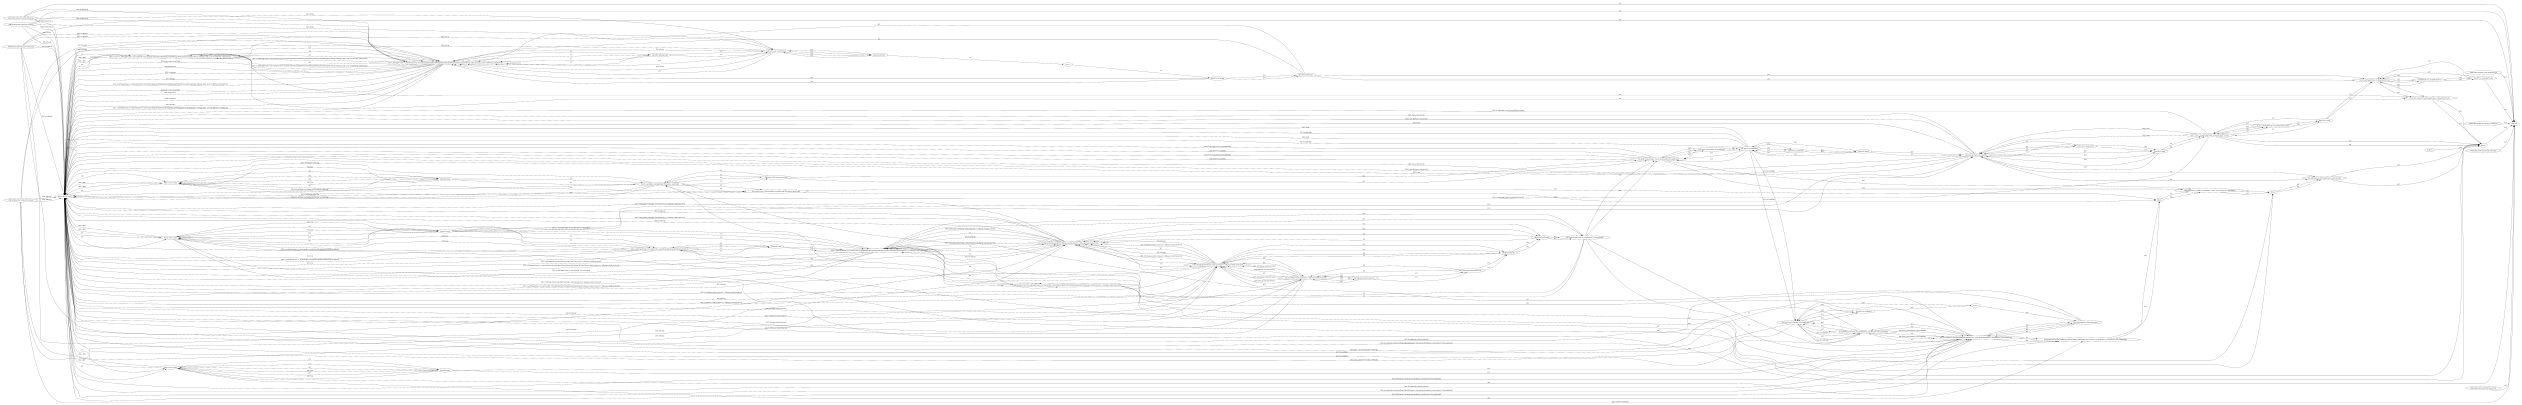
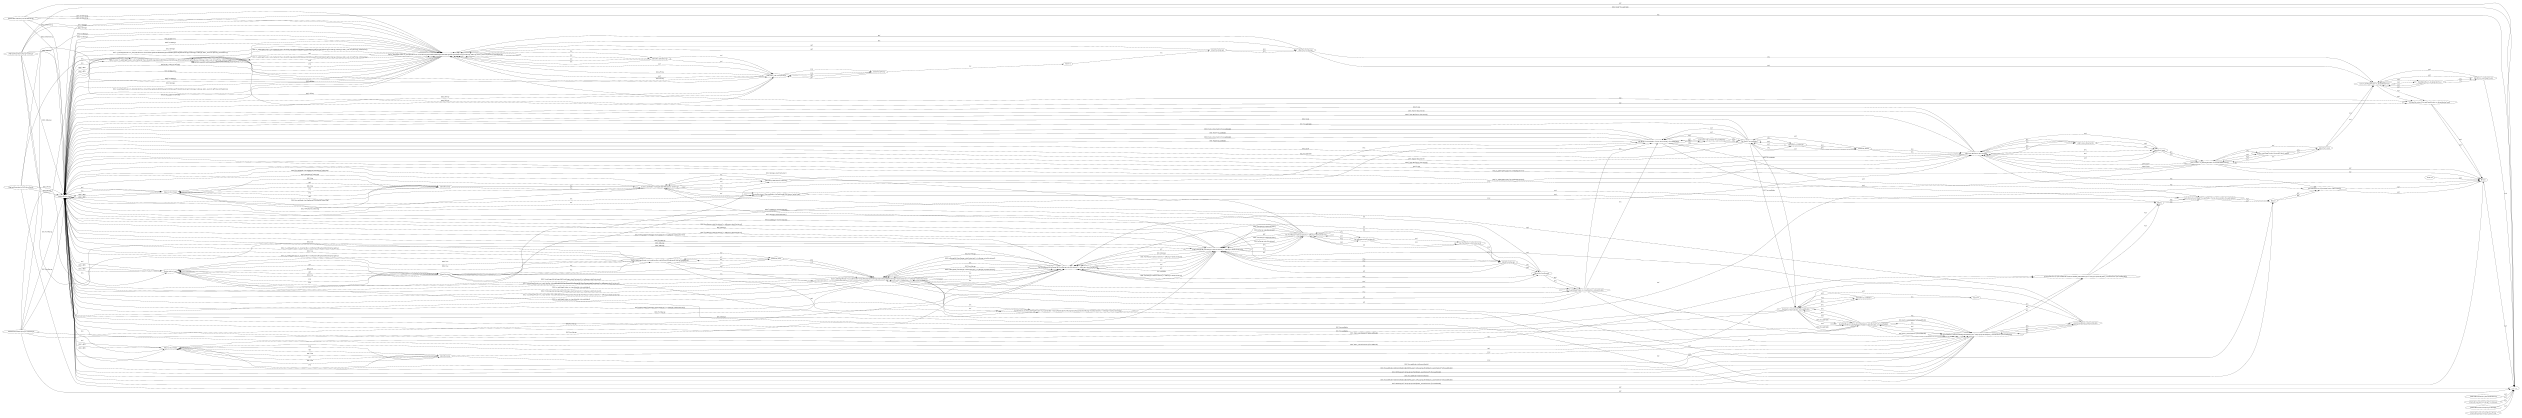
  digraph {
    fontname=Ubuntu
    rankdir=LR
    node [fontname=Ubuntu]
    edge [fontname=Ubuntu]
    n1 [label="(MethodReturn,bool)"]
    n2 [label="(Return,return false;)"]
    n3 [label="(Return,return false;)"]
    n4 [label="(Return,return true;)"]
    n5 [label="(Return,return m_webPagePrivate->m_dumpRenderTree->shouldChangeSelectedDOMRangeToDOMRangeAffinityStillSelecting(fromRange, toRange, static_cast<int>(affinity), stillSelecting);)"]
    1000100
    n7 [label="(Identifier,false)"]
    n8 [label="(ControlStructure,if (focusedNode->hasTagName(HTMLNames::selectTag)))"]
    n9 [label="(ControlStructure,if (focusedNode->isElementNode() && DOMSupport::isPopupInputField(static_cast<Element*>(focusedNode))))"]
    n10 [label="(Identifier,false)"]
    n11 [label="(Identifier,true)"]
    n12 [label="(Block,)"]
    n13 [label="(Call,m_webPagePrivate->m_dumpRenderTree->shouldChangeSelectedDOMRangeToDOMRangeAffinityStillSelecting(fromRange, toRange, static_cast<int>(affinity), stillSelecting))"]
    n14 [label="(ControlStructure,if (m_webPagePrivate->m_dumpRenderTree))"]
    n15 [label="(MethodParameterIn,bool stillSelecting)"]
    n16 [label="(Identifier,stillSelecting)"]
    n17 [label="(MethodParameterOut,bool stillSelecting)"]
    n18 [label="(MethodParameterIn,Range* fromRange)"]
    n19 [label="(Call,fromRange && toRange && (fromRange->startContainer() == toRange->startContainer()))"]
    n20 [label="(Call,toRange && (fromRange->startContainer() == toRange->startContainer()))"]
    n21 [label="(Call,m_webPagePrivate->m_inputHandler->isInputMode() && fromRange && toRange && (fromRange->startContainer() == toRange->startContainer()))"]
    n22 [label="(Identifier,fromRange)"]
    n23 [label="(MethodParameterOut,Range* fromRange)"]
    n24 [label="(MethodParameterIn,Range* toRange)"]
    n25 [label="(Call,fromRange->startContainer() == toRange->startContainer())"]
    n26 [label="(Identifier,toRange)"]
    n27 [label="(MethodParameterOut,Range* toRange)"]
    n28 [label="(MethodParameterIn,EAffinity affinity)"]
    n29 [label="(Call,static_cast<int>(affinity))"]
    n30 [label="(Identifier,affinity)"]
    n31 [label="(MethodParameterOut,EAffinity affinity)"]
    n32 [label="(Call,focusedNode->hasTagName(HTMLNames::selectTag))"]
    n33 [label="(Block,)"]
    n34 [label="(Identifier,HTMLNames::selectTag)"]
    n35 [label="(Identifier,focusedNode)"]
    n36 [label="(Call,static_cast<Element*>(focusedNode))"]
    1000144
    n38 [label="(Call,DOMSupport::isPopupInputField(static_cast<Element*>(focusedNode)))"]
    n39 [label="(Call,focusedNode->isElementNode())"]
    n40 [label="(ControlStructure,if (Node* focusedNode = frame->document()->focusedNode()))"]
    n41 [label="(Call,focusedNode->isElementNode() && DOMSupport::isPopupInputField(static_cast<Element*>(focusedNode)))"]
    n42 [label="(Call,toRange->startContainer())"]
    n43 [label="(Call,fromRange->startContainer())"]
    n44 [label="(Call,m_webPagePrivate->m_inputHandler->isInputMode())"]
    n45 [label="(ControlStructure,if (m_webPagePrivate->m_inputHandler->isInputMode() && fromRange && toRange && (fromRange->startContainer() == toRange->startContainer())))"]
    n46 [label="(Call,Node* focusedNode = frame->document()->focusedNode())"]
    n47 [label="(Block,)"]
    n48 [label="(Call,frame->document()->focusedNode())"]
    n49 [label="(ControlStructure,if (frame && frame->document()))"]
    n50 [label="(Call,m_webPagePrivate->m_inputHandler->notifyClientOfKeyboardVisibilityChange(true))"]
    n51 [label="(Identifier,true)"]
    n52 [label="(Call,frame && frame->document())"]
    n53 [label="(Call,frame->document())"]
    n54 [label="(Identifier,frame)"]
    n55 [label="(FieldIdentifier,m_dumpRenderTree)"]
    n56 [label="(Call,m_webPagePrivate->m_dumpRenderTree)"]
    n57 [label="(Identifier,m_webPagePrivate)"]
    n58 [label="(Identifier,fromRange)"]
    n59 [label="(Identifier,toRange)"]
    1000115
    n61 [label="(Call,* frame = m_webPagePrivate->focusedOrMainFrame())"]
    n62 [label="(Call,m_webPagePrivate->focusedOrMainFrame())"]
    n63 [label="(Identifier,frame)"]
    n64 [label="(Call,Node* focusedNode)"]
    n65 [label="(Identifier,focusedNode)"]
    n66 [label="(Identifier,Node)"]
    1000118
    n1 -> n2 [label="CFG: "]
    n1 -> n2 [label="CFG: "]
    n1 -> n3 [label="CFG: "]
    n1 -> n3 [label="CFG: "]
    n1 -> n4 [label="CFG: "]
    n1 -> n4 [label="CFG: "]
    n1 -> n5 [label="CFG: "]
    n1 -> n5 [label="CFG: "]
-   n4 -> 1000100 [label="AST: "]
+   n1 -> 1000100 [label="AST: "]
    n2 -> n1 [label="DDG: <RET>"]
    n2 -> n1 [label="DDG: <RET>"]
    n2 -> n7 [label="CFG: "]
    n2 -> n7 [label="CFG: "]
    n2 -> n8 [label="AST: "]
    n2 -> n8 [label="AST: "]
    n3 -> n1 [label="DDG: <RET>"]
    n3 -> n1 [label="DDG: <RET>"]
    n3 -> n9 [label="AST: "]
    n3 -> n9 [label="AST: "]
    n3 -> n10 [label="CFG: "]
    n3 -> n10 [label="CFG: "]
    n4 -> n1 [label="DDG: <RET>"]
    n4 -> n1 [label="DDG: <RET>"]
    n4 -> n11 [label="CFG: "]
    n4 -> n11 [label="CFG: "]
    n4 -> n12 [label="AST: "]
    n4 -> n12 [label="AST: "]
    n5 -> n1 [label="DDG: <RET>"]
    n5 -> n1 [label="DDG: <RET>"]
    n5 -> n13 [label="CFG: "]
    n5 -> n13 [label="CFG: "]
    n5 -> n14 [label="AST: "]
    n5 -> n14 [label="AST: "]
    n7 -> n2 [label="AST: "]
    n7 -> n2 [label="DDG: false"]
    n7 -> n2 [label="AST: "]
    n7 -> n2 [label="DDG: false"]
    n7 -> n32 [label="CFG: "]
    n7 -> n32 [label="CFG: "]
    n8 -> n33 [label="AST: "]
    n8 -> n33 [label="AST: "]
    n9 -> n33 [label="AST: "]
    n9 -> n33 [label="AST: "]
    n10 -> n3 [label="AST: "]
    n10 -> n3 [label="DDG: false"]
    n10 -> n3 [label="AST: "]
    n10 -> n3 [label="DDG: false"]
    n10 -> n41 [label="CFG: "]
    n10 -> n41 [label="CFG: "]
    n11 -> n4 [label="AST: "]
    n11 -> n4 [label="DDG: true"]
    n11 -> n4 [label="AST: "]
    n11 -> n4 [label="DDG: true"]
    n11 -> n21 [label="CFG: "]
    n11 -> n21 [label="CFG: "]
    n11 -> n50 [label="CFG: "]
    n11 -> n50 [label="CFG: "]
    n11 -> n52 [label="CFG: "]
    n11 -> n52 [label="CFG: "]
    n12 -> 1000100 [label="AST: "]
    n13 -> n1 [label="DDG: static_cast<int>(affinity)"]
    n13 -> n1 [label="DDG: stillSelecting"]
    n13 -> n1 [label="DDG: fromRange"]
    n13 -> n1 [label="DDG: toRange"]
    n13 -> n1 [label="DDG: m_webPagePrivate->m_dumpRenderTree->shouldChangeSelectedDOMRangeToDOMRangeAffinityStillSelecting(fromRange, toRange, static_cast<int>(affinity), stillSelecting)"]
    n13 -> n1 [label="DDG: static_cast<int>(affinity)"]
    n13 -> n1 [label="DDG: stillSelecting"]
    n13 -> n1 [label="DDG: fromRange"]
    n13 -> n1 [label="DDG: toRange"]
    n13 -> n1 [label="DDG: m_webPagePrivate->m_dumpRenderTree->shouldChangeSelectedDOMRangeToDOMRangeAffinityStillSelecting(fromRange, toRange, static_cast<int>(affinity), stillSelecting)"]
    n13 -> n5 [label="AST: "]
    n13 -> n5 [label="DDG: m_webPagePrivate->m_dumpRenderTree->shouldChangeSelectedDOMRangeToDOMRangeAffinityStillSelecting(fromRange, toRange, static_cast<int>(affinity), stillSelecting)"]
    n13 -> n5 [label="AST: "]
    n13 -> n5 [label="DDG: m_webPagePrivate->m_dumpRenderTree->shouldChangeSelectedDOMRangeToDOMRangeAffinityStillSelecting(fromRange, toRange, static_cast<int>(affinity), stillSelecting)"]
    n13 -> n16 [label="CFG: "]
    n13 -> n16 [label="CFG: "]
    n14 -> n12 [label="AST: "]
    n14 -> n12 [label="AST: "]
    n15 -> n1 [label="DDG: stillSelecting"]
    n15 -> n1 [label="DDG: stillSelecting"]
    n15 -> 1000100 [label="AST: "]
    n15 -> n13 [label="DDG: stillSelecting"]
    n15 -> n13 [label="DDG: stillSelecting"]
    n16 -> n13 [label="AST: "]
    n16 -> n13 [label="AST: "]
    n16 -> n29 [label="CFG: "]
    n16 -> n29 [label="CFG: "]
    n17 -> 1000100 [label="AST: "]
    n18 -> n1 [label="DDG: fromRange"]
    n18 -> n1 [label="DDG: fromRange"]
    n18 -> 1000100 [label="AST: "]
    n18 -> n13 [label="DDG: fromRange"]
    n18 -> n13 [label="DDG: fromRange"]
    n18 -> n19 [label="DDG: fromRange"]
    n18 -> n19 [label="DDG: fromRange"]
    n19 -> n1 [label="DDG: toRange && (fromRange->startContainer() == toRange->startContainer())"]
    n19 -> n1 [label="DDG: fromRange"]
    n19 -> n1 [label="DDG: toRange && (fromRange->startContainer() == toRange->startContainer())"]
    n19 -> n1 [label="DDG: fromRange"]
    n19 -> n20 [label="CFG: "]
    n19 -> n20 [label="CFG: "]
    n19 -> n21 [label="AST: "]
    n19 -> n21 [label="DDG: fromRange"]
    n19 -> n21 [label="DDG: toRange && (fromRange->startContainer() == toRange->startContainer())"]
    n19 -> n21 [label="AST: "]
    n19 -> n21 [label="DDG: fromRange"]
    n19 -> n21 [label="DDG: toRange && (fromRange->startContainer() == toRange->startContainer())"]
    n19 -> n22 [label="CFG: "]
    n19 -> n22 [label="CFG: "]
    n20 -> n1 [label="DDG: toRange"]
    n20 -> n1 [label="DDG: fromRange->startContainer() == toRange->startContainer()"]
    n20 -> n1 [label="DDG: toRange"]
    n20 -> n1 [label="DDG: fromRange->startContainer() == toRange->startContainer()"]
    n20 -> n19 [label="AST: "]
    n20 -> n19 [label="DDG: toRange"]
    n20 -> n19 [label="DDG: fromRange->startContainer() == toRange->startContainer()"]
    n20 -> n19 [label="AST: "]
    n20 -> n19 [label="DDG: toRange"]
    n20 -> n19 [label="DDG: fromRange->startContainer() == toRange->startContainer()"]
    n20 -> n25 [label="CFG: "]
    n20 -> n25 [label="CFG: "]
    n20 -> n26 [label="CFG: "]
    n20 -> n26 [label="CFG: "]
    n21 -> n1 [label="DDG: fromRange && toRange && (fromRange->startContainer() == toRange->startContainer())"]
    n21 -> n1 [label="DDG: m_webPagePrivate->m_inputHandler->isInputMode() && fromRange && toRange && (fromRange->startContainer() == toRange->startContainer())"]
    n21 -> n1 [label="DDG: m_webPagePrivate->m_inputHandler->isInputMode()"]
    n21 -> n1 [label="DDG: fromRange && toRange && (fromRange->startContainer() == toRange->startContainer())"]
    n21 -> n1 [label="DDG: m_webPagePrivate->m_inputHandler->isInputMode() && fromRange && toRange && (fromRange->startContainer() == toRange->startContainer())"]
    n21 -> n1 [label="DDG: m_webPagePrivate->m_inputHandler->isInputMode()"]
    n21 -> n19 [label="CFG: "]
    n21 -> n19 [label="CFG: "]
    n21 -> n44 [label="CFG: "]
    n21 -> n44 [label="CFG: "]
    n21 -> n45 [label="AST: "]
    n21 -> n45 [label="AST: "]
    n22 -> n19 [label="AST: "]
    n22 -> n19 [label="AST: "]
    n22 -> n44 [label="CFG: "]
    n22 -> n44 [label="CFG: "]
    n23 -> 1000100 [label="AST: "]
    n24 -> n1 [label="DDG: toRange"]
    n24 -> n1 [label="DDG: toRange"]
    n24 -> 1000100 [label="DDG: Node* focusedNode"]
    n24 -> n13 [label="DDG: toRange"]
    n24 -> n13 [label="DDG: toRange"]
    n24 -> n20 [label="DDG: toRange"]
    n24 -> n20 [label="DDG: toRange"]
    n25 -> n1 [label="DDG: toRange->startContainer()"]
    n25 -> n1 [label="DDG: fromRange->startContainer()"]
    n25 -> n1 [label="DDG: toRange->startContainer()"]
    n25 -> n1 [label="DDG: fromRange->startContainer()"]
    n25 -> n20 [label="AST: "]
    n25 -> n20 [label="DDG: fromRange->startContainer()"]
    n25 -> n20 [label="DDG: toRange->startContainer()"]
    n25 -> n20 [label="AST: "]
    n25 -> n20 [label="DDG: fromRange->startContainer()"]
    n25 -> n20 [label="DDG: toRange->startContainer()"]
    n25 -> n42 [label="CFG: "]
    n25 -> n42 [label="CFG: "]
    n26 -> n20 [label="AST: "]
    n26 -> n20 [label="AST: "]
    n26 -> n22 [label="CFG: "]
    n26 -> n22 [label="CFG: "]
    n27 -> 1000100 [label="AST: "]
    n28 -> n1 [label="DDG: affinity"]
    n28 -> n1 [label="DDG: affinity"]
    n28 -> 1000100 [label="AST: "]
    n28 -> n29 [label="DDG: affinity"]
    n28 -> n29 [label="DDG: affinity"]
    n29 -> n1 [label="DDG: affinity"]
    n29 -> n1 [label="DDG: affinity"]
    n29 -> n13 [label="AST: "]
    n29 -> n13 [label="DDG: affinity"]
    n29 -> n13 [label="AST: "]
    n29 -> n13 [label="DDG: affinity"]
    n29 -> n30 [label="CFG: "]
    n29 -> n30 [label="CFG: "]
    n30 -> n29 [label="AST: "]
    n30 -> n29 [label="AST: "]
    n30 -> 1000115 [label="CFG: "]
    n31 -> 1000100 [label="AST: "]
    n32 -> n1 [label="DDG: focusedNode->hasTagName(HTMLNames::selectTag)"]
    n32 -> n1 [label="DDG: HTMLNames::selectTag"]
    n32 -> n1 [label="DDG: focusedNode->hasTagName(HTMLNames::selectTag)"]
    n32 -> n1 [label="DDG: HTMLNames::selectTag"]
    n32 -> n8 [label="AST: "]
    n32 -> n8 [label="AST: "]
    n32 -> n34 [label="CFG: "]
    n32 -> n34 [label="CFG: "]
    n33 -> n40 [label="AST: "]
    n33 -> n40 [label="AST: "]
    n34 -> n32 [label="AST: "]
    n34 -> n32 [label="AST: "]
    n34 -> n46 [label="CFG: "]
    n34 -> n46 [label="CFG: "]
    n35 -> n36 [label="AST: "]
    n35 -> n36 [label="AST: "]
    n35 -> 1000144 [label="CFG: "]
    n36 -> n1 [label="DDG: focusedNode"]
    n36 -> n1 [label="DDG: focusedNode"]
    n36 -> n35 [label="CFG: "]
    n36 -> n35 [label="CFG: "]
    n36 -> n38 [label="AST: "]
    n36 -> n38 [label="DDG: focusedNode"]
    n36 -> n38 [label="AST: "]
    n36 -> n38 [label="DDG: focusedNode"]
    1000144 -> n36 [label="AST: "]
    1000144 -> n39 [label="CFG: "]
    n38 -> n1 [label="DDG: static_cast<Element*>(focusedNode)"]
    n38 -> n1 [label="DDG: static_cast<Element*>(focusedNode)"]
    n38 -> n36 [label="CFG: "]
    n38 -> n36 [label="CFG: "]
    n38 -> n41 [label="AST: "]
    n38 -> n41 [label="DDG: static_cast<Element*>(focusedNode)"]
    n38 -> n41 [label="AST: "]
    n38 -> n41 [label="DDG: static_cast<Element*>(focusedNode)"]
    n39 -> n32 [label="CFG: "]
    n39 -> n32 [label="CFG: "]
    n39 -> n41 [label="AST: "]
    n39 -> n41 [label="AST: "]
    n40 -> n47 [label="AST: "]
    n40 -> n47 [label="AST: "]
    n41 -> n1 [label="DDG: DOMSupport::isPopupInputField(static_cast<Element*>(focusedNode))"]
    n41 -> n1 [label="DDG: focusedNode->isElementNode()"]
    n41 -> n1 [label="DDG: focusedNode->isElementNode() && DOMSupport::isPopupInputField(static_cast<Element*>(focusedNode))"]
    n41 -> n1 [label="DDG: DOMSupport::isPopupInputField(static_cast<Element*>(focusedNode))"]
    n41 -> n1 [label="DDG: focusedNode->isElementNode()"]
    n41 -> n1 [label="DDG: focusedNode->isElementNode() && DOMSupport::isPopupInputField(static_cast<Element*>(focusedNode))"]
    n41 -> n9 [label="AST: "]
    n41 -> n9 [label="AST: "]
    n41 -> n38 [label="CFG: "]
    n41 -> n38 [label="CFG: "]
    n41 -> n39 [label="CFG: "]
    n41 -> n39 [label="CFG: "]
    n42 -> n25 [label="AST: "]
    n42 -> n25 [label="AST: "]
    n42 -> n43 [label="CFG: "]
    n42 -> n43 [label="CFG: "]
    n43 -> n25 [label="AST: "]
    n43 -> n25 [label="AST: "]
    n43 -> n26 [label="CFG: "]
    n43 -> n26 [label="CFG: "]
    n44 -> n21 [label="AST: "]
    n44 -> n21 [label="AST: "]
    n44 -> n41 [label="CFG: "]
    n44 -> n41 [label="CFG: "]
    n44 -> n46 [label="CFG: "]
    n44 -> n46 [label="CFG: "]
    n45 -> n47 [label="AST: "]
    n45 -> n47 [label="AST: "]
    n46 -> n1 [label="DDG: frame->document()->focusedNode()"]
    n46 -> n1 [label="DDG: Node* focusedNode"]
    n46 -> n1 [label="DDG: frame->document()->focusedNode()"]
    n46 -> n1 [label="DDG: Node* focusedNode"]
    n46 -> n40 [label="AST: "]
    n46 -> n40 [label="AST: "]
    n46 -> n48 [label="CFG: "]
    n46 -> n48 [label="CFG: "]
    n47 -> n49 [label="AST: "]
    n47 -> n49 [label="AST: "]
    n48 -> n46 [label="AST: "]
    n48 -> n46 [label="AST: "]
    n48 -> n64 [label="CFG: "]
    n48 -> n64 [label="CFG: "]
    n49 -> n12 [label="AST: "]
    n49 -> n12 [label="AST: "]
    n50 -> n1 [label="DDG: true"]
    n50 -> n1 [label="DDG: m_webPagePrivate->m_inputHandler->notifyClientOfKeyboardVisibilityChange(true)"]
    n50 -> n1 [label="DDG: true"]
    n50 -> n1 [label="DDG: m_webPagePrivate->m_inputHandler->notifyClientOfKeyboardVisibilityChange(true)"]
    n50 -> n4 [label="DDG: true"]
    n50 -> n4 [label="DDG: true"]
    n50 -> n45 [label="AST: "]
    n50 -> n45 [label="AST: "]
    n50 -> n51 [label="CFG: "]
    n50 -> n51 [label="CFG: "]
    n51 -> n21 [label="CFG: "]
    n51 -> n21 [label="CFG: "]
    n51 -> n50 [label="AST: "]
    n51 -> n50 [label="AST: "]
    n52 -> n1 [label="DDG: frame->document()"]
    n52 -> n1 [label="DDG: frame && frame->document()"]
    n52 -> n1 [label="DDG: frame"]
    n52 -> n1 [label="DDG: frame->document()"]
    n52 -> n1 [label="DDG: frame && frame->document()"]
    n52 -> n1 [label="DDG: frame"]
    n52 -> n49 [label="AST: "]
    n52 -> n49 [label="AST: "]
    n52 -> n53 [label="CFG: "]
    n52 -> n53 [label="CFG: "]
    n52 -> n54 [label="CFG: "]
    n52 -> n54 [label="CFG: "]
    n53 -> n52 [label="AST: "]
    n53 -> n52 [label="AST: "]
    n53 -> n54 [label="CFG: "]
    n53 -> n54 [label="CFG: "]
    n54 -> n52 [label="AST: "]
    n54 -> n52 [label="AST: "]
    n54 -> n61 [label="CFG: "]
    n54 -> n61 [label="CFG: "]
    n55 -> n56 [label="AST: "]
    n55 -> n56 [label="AST: "]
    n55 -> n57 [label="CFG: "]
    n55 -> n57 [label="CFG: "]
    n56 -> n14 [label="AST: "]
    n56 -> n14 [label="AST: "]
    n56 -> n55 [label="CFG: "]
    n56 -> n55 [label="CFG: "]
    n57 -> 1000100 [label="CFG: "]
    n57 -> n56 [label="AST: "]
    n57 -> n56 [label="AST: "]
    n58 -> n13 [label="AST: "]
    n58 -> n13 [label="AST: "]
    n58 -> n56 [label="CFG: "]
    n58 -> n56 [label="CFG: "]
    n59 -> n13 [label="AST: "]
    n59 -> n13 [label="AST: "]
    n59 -> n58 [label="CFG: "]
    n59 -> n58 [label="CFG: "]
    1000115 -> n59 [label="CFG: "]
    n61 -> n1 [label="DDG: m_webPagePrivate->focusedOrMainFrame()"]
    n61 -> n1 [label="DDG: m_webPagePrivate->focusedOrMainFrame()"]
    n61 -> n12 [label="AST: "]
    n61 -> n12 [label="AST: "]
    n61 -> n52 [label="DDG: frame"]
    n61 -> n52 [label="DDG: frame"]
    n61 -> n62 [label="CFG: "]
    n61 -> n62 [label="CFG: "]
    n62 -> n61 [label="AST: "]
    n62 -> n61 [label="AST: "]
    n62 -> n63 [label="CFG: "]
    n62 -> n63 [label="CFG: "]
    n63 -> n56 [label="CFG: "]
    n63 -> n56 [label="CFG: "]
    n63 -> n61 [label="AST: "]
    n63 -> n61 [label="AST: "]
    n64 -> n1 [label="DDG: Node"]
    n64 -> n1 [label="DDG: focusedNode"]
    n64 -> n1 [label="DDG: Node"]
    n64 -> n1 [label="DDG: focusedNode"]
    n64 -> n36 [label="DDG: focusedNode"]
    n64 -> n36 [label="DDG: focusedNode"]
    n64 -> n46 [label="AST: "]
    n64 -> n46 [label="AST: "]
    n64 -> n65 [label="CFG: "]
    n64 -> n65 [label="CFG: "]
    n65 -> n64 [label="AST: "]
    n65 -> n64 [label="AST: "]
    n65 -> n66 [label="CFG: "]
    n65 -> n66 [label="CFG: "]
    n66 -> n52 [label="CFG: "]
    n66 -> n52 [label="CFG: "]
    n66 -> n64 [label="AST: "]
    n66 -> n64 [label="AST: "]
    1000118 -> n12 [label="AST: "]
  }
